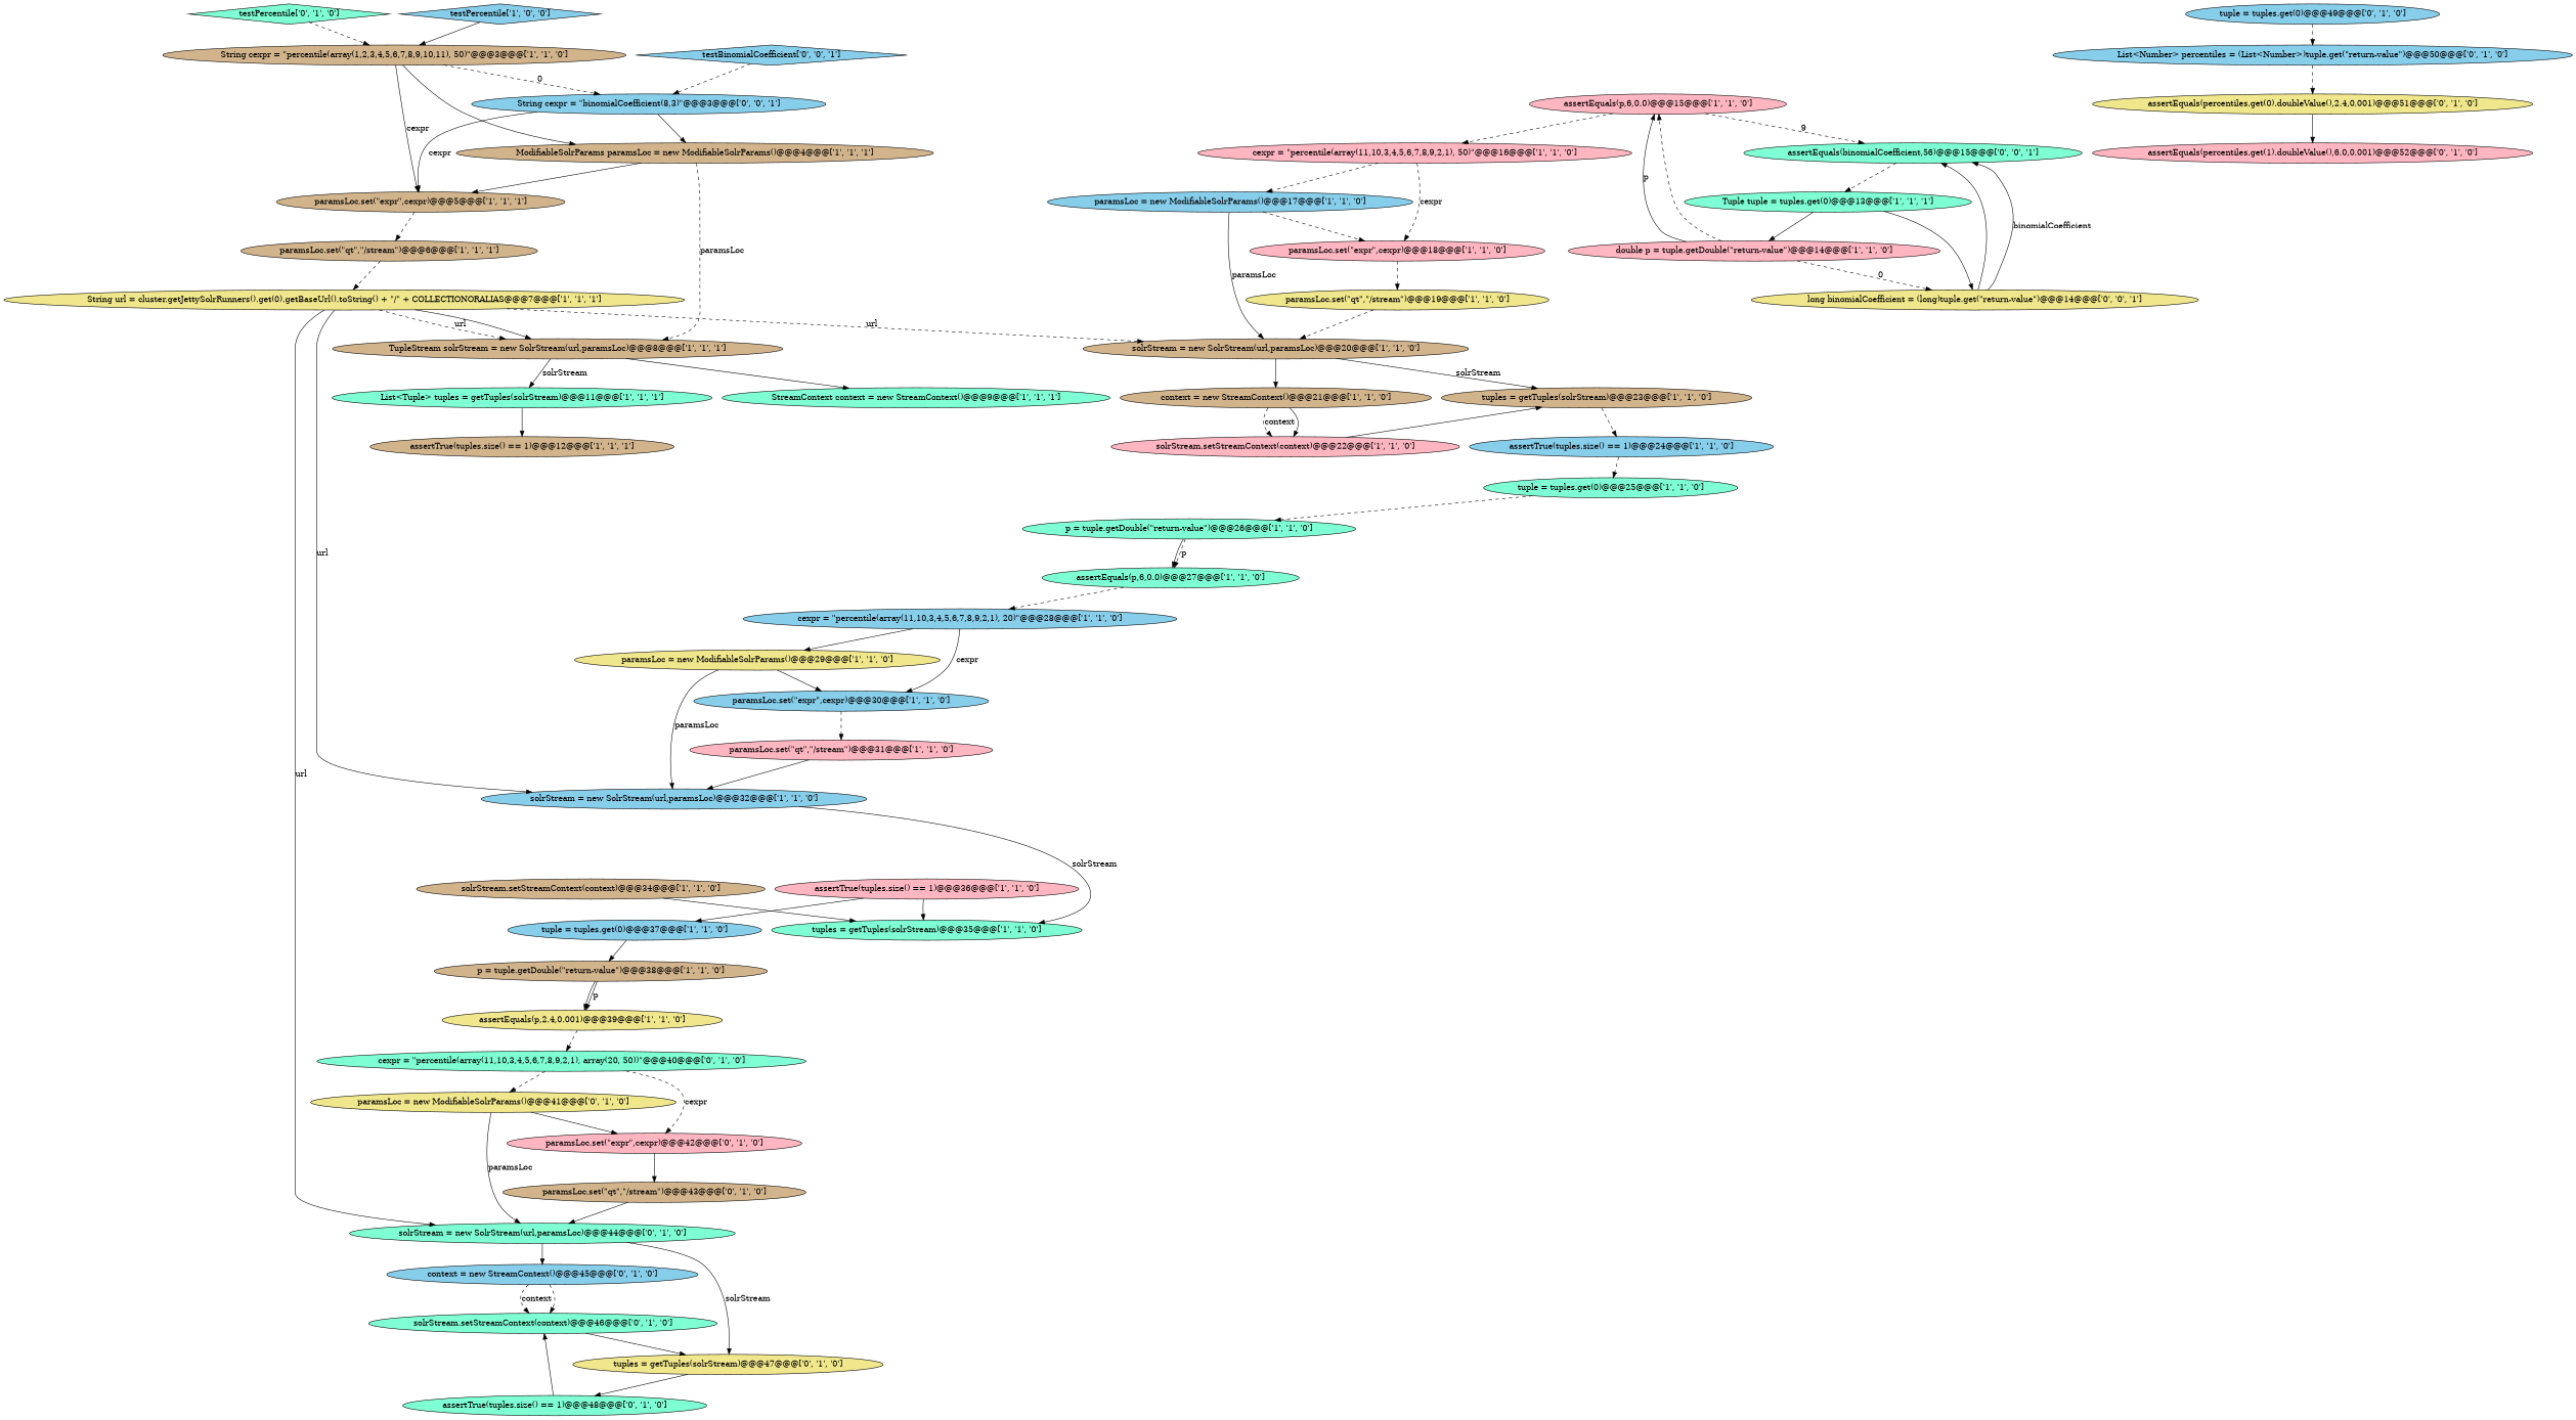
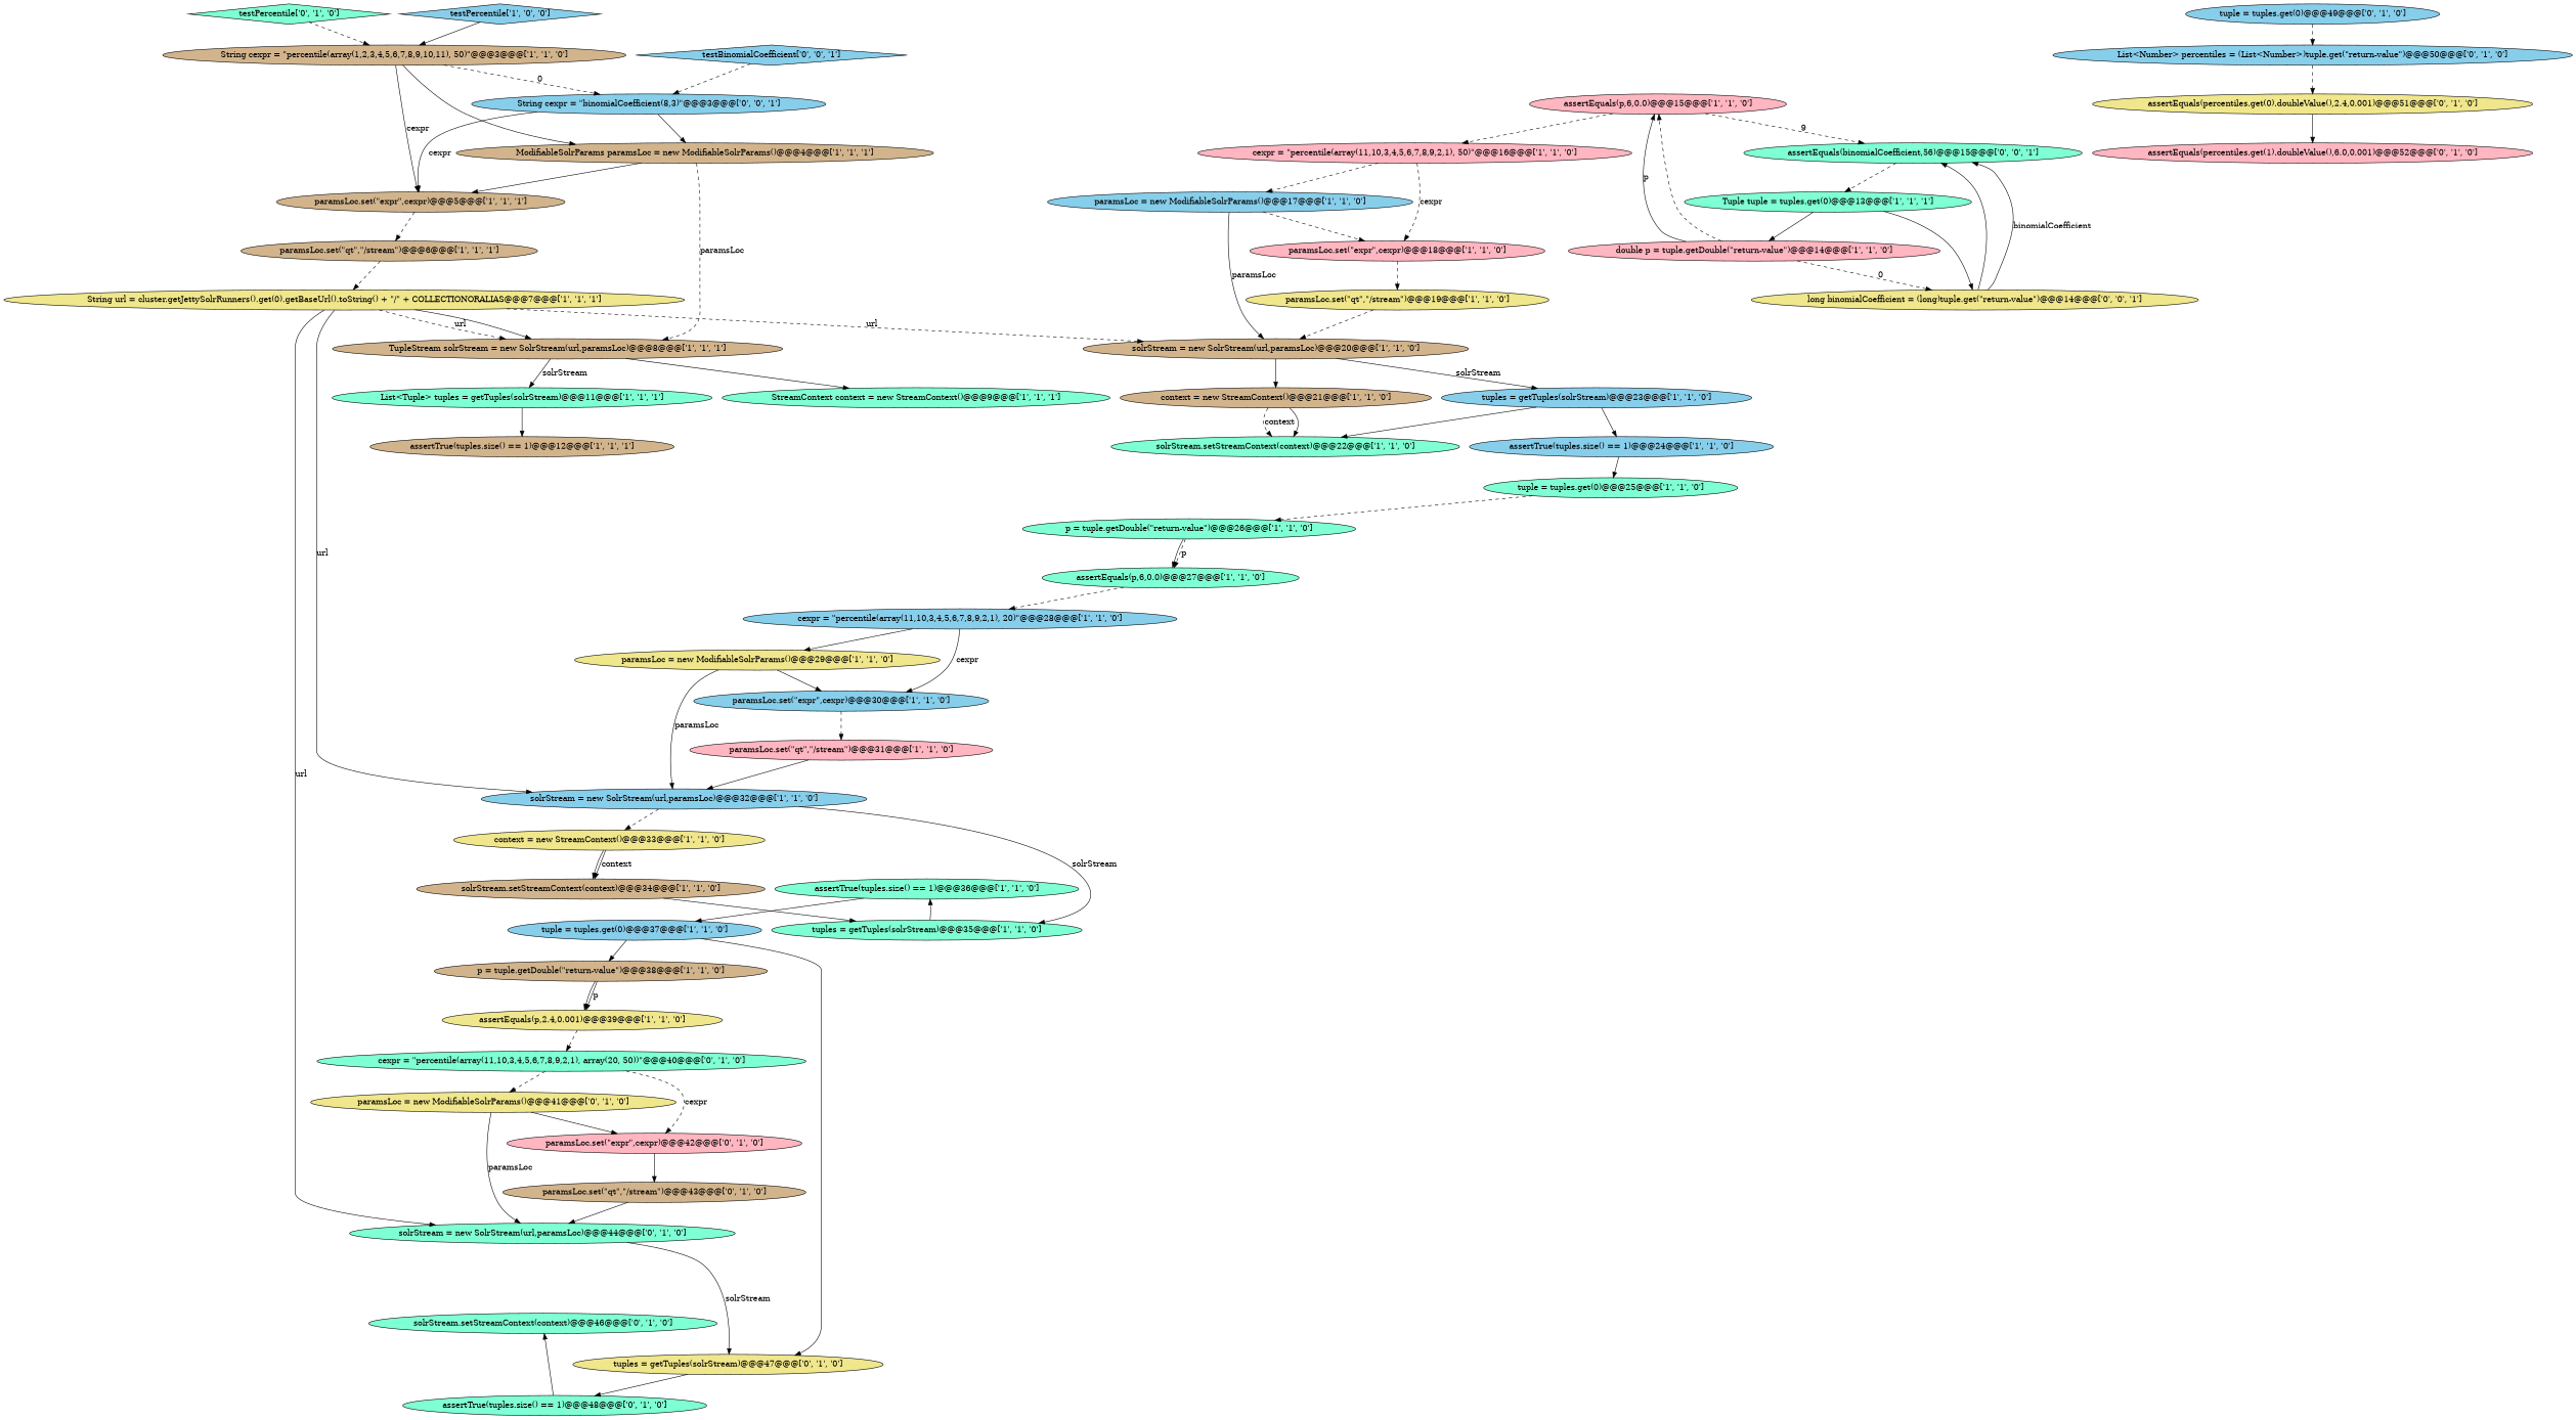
  digraph {
    node [fillcolor=aquamarine shape=ellipse style=filled]
    edge [style=solid]
    n1 [fillcolor=khaki label="assertEquals(p,2.4,0.001)@@@39@@@['1', '1', '0']"]
    n2 [label="cexpr = \"percentile(array(11,10,3,4,5,6,7,8,9,2,1), array(20, 50))\"@@@40@@@['0', '1', '0']"]
    n3 [fillcolor=khaki label="paramsLoc = new ModifiableSolrParams()@@@41@@@['0', '1', '0']"]
    n4 [fillcolor=lightpink label="paramsLoc.set(\"expr\",cexpr)@@@42@@@['0', '1', '0']"]
    n5 [fillcolor=tan label="paramsLoc.set(\"qt\",\"/stream\")@@@6@@@['1', '1', '1']"]
    n6 [fillcolor=khaki label="String url = cluster.getJettySolrRunners().get(0).getBaseUrl().toString() + \"/\" + COLLECTIONORALIAS@@@7@@@['1', '1', '1']"]
    n7 [fillcolor=tan label="TupleStream solrStream = new SolrStream(url,paramsLoc)@@@8@@@['1', '1', '1']"]
    n8 [label="solrStream = new SolrStream(url,paramsLoc)@@@44@@@['0', '1', '0']"]
    n9 [fillcolor=tan label="solrStream = new SolrStream(url,paramsLoc)@@@20@@@['1', '1', '0']"]
    n10 [fillcolor=skyblue label="solrStream = new SolrStream(url,paramsLoc)@@@32@@@['1', '1', '0']"]
    n11 [label="List<Tuple> tuples = getTuples(solrStream)@@@11@@@['1', '1', '1']"]
    n12 [fillcolor=tan label="assertTrue(tuples.size() == 1)@@@12@@@['1', '1', '1']"]
    n13 [label="StreamContext context = new StreamContext()@@@9@@@['1', '1', '1']"]
-   n14 [fillcolor=skyblue label="context = new StreamContext()@@@45@@@['0', '1', '0']"]
    n15 [fillcolor=khaki label="tuples = getTuples(solrStream)@@@47@@@['0', '1', '0']"]
-   n16 [fillcolor=tan label="tuples = getTuples(solrStream)@@@23@@@['1', '1', '0']"]
+   n16 [fillcolor=skyblue label="tuples = getTuples(solrStream)@@@23@@@['1', '1', '0']"]
    n17 [fillcolor=tan label="context = new StreamContext()@@@21@@@['1', '1', '0']"]
    n18 [label="tuples = getTuples(solrStream)@@@35@@@['1', '1', '0']"]
+   n19 [fillcolor=khaki label="context = new StreamContext()@@@33@@@['1', '1', '0']"]
    n20 [fillcolor=tan label="solrStream.setStreamContext(context)@@@34@@@['1', '1', '0']"]
-   n21 [fillcolor=lightpink label="assertTrue(tuples.size() == 1)@@@36@@@['1', '1', '0']"]
+   n21 [label="assertTrue(tuples.size() == 1)@@@36@@@['1', '1', '0']"]
    n22 [fillcolor=tan label="String cexpr = \"percentile(array(1,2,3,4,5,6,7,8,9,10,11), 50)\"@@@3@@@['1', '1', '0']"]
    n23 [fillcolor=skyblue label="String cexpr = \"binomialCoefficient(8,3)\"@@@3@@@['0', '0', '1']"]
    n24 [fillcolor=tan label="paramsLoc.set(\"expr\",cexpr)@@@5@@@['1', '1', '1']"]
    n25 [fillcolor=tan label="ModifiableSolrParams paramsLoc = new ModifiableSolrParams()@@@4@@@['1', '1', '1']"]
    n26 [fillcolor=skyblue label="cexpr = \"percentile(array(11,10,3,4,5,6,7,8,9,2,1), 20)\"@@@28@@@['1', '1', '0']"]
    n27 [fillcolor=skyblue label="paramsLoc.set(\"expr\",cexpr)@@@30@@@['1', '1', '0']"]
    n28 [fillcolor=khaki label="paramsLoc = new ModifiableSolrParams()@@@29@@@['1', '1', '0']"]
    n29 [fillcolor=lightpink label="paramsLoc.set(\"qt\",\"/stream\")@@@31@@@['1', '1', '0']"]
    n30 [fillcolor=skyblue label="tuple = tuples.get(0)@@@37@@@['1', '1', '0']"]
    n31 [fillcolor=lightpink label="double p = tuple.getDouble(\"return-value\")@@@14@@@['1', '1', '0']"]
    n32 [fillcolor=lightpink label="assertEquals(p,6,0.0)@@@15@@@['1', '1', '0']"]
    n33 [fillcolor=khaki label="long binomialCoefficient = (long)tuple.get(\"return-value\")@@@14@@@['0', '0', '1']"]
    n34 [fillcolor=lightpink label="cexpr = \"percentile(array(11,10,3,4,5,6,7,8,9,2,1), 50)\"@@@16@@@['1', '1', '0']"]
    n35 [label="assertEquals(binomialCoefficient,56)@@@15@@@['0', '0', '1']"]
    n36 [fillcolor=lightpink label="assertEquals(percentiles.get(1).doubleValue(),6.0,0.001)@@@52@@@['0', '1', '0']"]
    n37 [fillcolor=khaki label="assertEquals(percentiles.get(0).doubleValue(),2.4,0.001)@@@51@@@['0', '1', '0']"]
    n38 [fillcolor=skyblue label="paramsLoc = new ModifiableSolrParams()@@@17@@@['1', '1', '0']"]
    n39 [fillcolor=lightpink label="paramsLoc.set(\"expr\",cexpr)@@@18@@@['1', '1', '0']"]
    n40 [fillcolor=khaki label="paramsLoc.set(\"qt\",\"/stream\")@@@19@@@['1', '1', '0']"]
    n41 [label="solrStream.setStreamContext(context)@@@46@@@['0', '1', '0']"]
    n42 [label="assertTrue(tuples.size() == 1)@@@48@@@['0', '1', '0']"]
    n43 [label="Tuple tuple = tuples.get(0)@@@13@@@['1', '1', '1']"]
    n44 [fillcolor=skyblue label="List<Number> percentiles = (List<Number>)tuple.get(\"return-value\")@@@50@@@['0', '1', '0']"]
    n45 [fillcolor=tan label="paramsLoc.set(\"qt\",\"/stream\")@@@43@@@['0', '1', '0']"]
    n46 [fillcolor=tan label="p = tuple.getDouble(\"return-value\")@@@38@@@['1', '1', '0']"]
    n47 [label="tuple = tuples.get(0)@@@25@@@['1', '1', '0']"]
    n48 [label="p = tuple.getDouble(\"return-value\")@@@26@@@['1', '1', '0']"]
    n49 [label="assertEquals(p,6,0.0)@@@27@@@['1', '1', '0']"]
    n50 [fillcolor=skyblue label="assertTrue(tuples.size() == 1)@@@24@@@['1', '1', '0']"]
-   n51 [fillcolor=lightpink label="solrStream.setStreamContext(context)@@@22@@@['1', '1', '0']"]
+   n51 [label="solrStream.setStreamContext(context)@@@22@@@['1', '1', '0']"]
    n52 [fillcolor=skyblue label="tuple = tuples.get(0)@@@49@@@['0', '1', '0']"]
    n53 [label="testPercentile['0', '1', '0']" shape=diamond]
    n54 [fillcolor=skyblue label="testPercentile['1', '0', '0']" shape=diamond]
    n55 [fillcolor=skyblue label="testBinomialCoefficient['0', '0', '1']" shape=diamond]
    n1 -> n2 [style=dashed]
    n2 -> n3 [style=dashed]
    n2 -> n4 [label=cexpr style=dashed]
    n3 -> n4
    n3 -> n8 [label=paramsLoc]
    n4 -> n45
    n5 -> n6 [style=dashed]
    n6 -> n7
    n6 -> n7 [label=url style=dashed]
    n6 -> n8 [label=url]
    n6 -> n9 [label=url style=dashed]
    n6 -> n10 [label=url]
    n7 -> n11 [label=solrStream]
    n7 -> n13
-   n8 -> n14
    n8 -> n15 [label=solrStream]
    n9 -> n16 [label=solrStream]
    n9 -> n17
    n10 -> n18 [label=solrStream]
+   n10 -> n19 [style=dashed]
    n11 -> n12
-   n14 -> n41 [style=dashed]
-   n14 -> n41 [label=context style=dashed]
    n15 -> n42
-   n16 -> n50 [style=dashed]
+   n16 -> n50
    n17 -> n51
    n17 -> n51 [label=context style=dashed]
-   n21 -> n18
+   n18 -> n21
+   n19 -> n20 [label=context]
+   n19 -> n20
    n20 -> n18
    n21 -> n30
    n22 -> n23 [label=0 style=dashed]
    n22 -> n24 [label=cexpr]
    n22 -> n25
    n23 -> n24 [label=cexpr]
    n23 -> n25
    n24 -> n5 [style=dashed]
    n25 -> n7 [label=paramsLoc style=dashed]
    n25 -> n24
    n26 -> n27 [label=cexpr]
    n26 -> n28
    n27 -> n29 [style=dashed]
    n28 -> n10 [label=paramsLoc]
    n28 -> n27
    n29 -> n10
    n30 -> n46
    n31 -> n32 [label=p]
    n31 -> n32 [style=dashed]
    n31 -> n33 [label=0 style=dashed]
    n32 -> n34 [style=dashed]
    n32 -> n35 [label=9 style=dashed]
    n33 -> n35 [label=binomialCoefficient]
    n33 -> n35
    n34 -> n38 [style=dashed]
    n34 -> n39 [label=cexpr style=dashed]
    n35 -> n43 [style=dashed]
    n37 -> n36
    n38 -> n9 [label=paramsLoc]
    n38 -> n39 [style=dashed]
    n39 -> n40 [style=dashed]
    n40 -> n9 [style=dashed]
-   n41 -> n15
+   n30 -> n15
    n42 -> n41
    n43 -> n31
    n43 -> n33
    n44 -> n37 [style=dashed]
    n45 -> n8
    n46 -> n1 [label=p]
    n46 -> n1
    n47 -> n48 [style=dashed]
    n48 -> n49 [label=p style=dashed]
    n48 -> n49
    n49 -> n26 [style=dashed]
-   n50 -> n47 [style=dashed]
-   n51 -> n16
+   n50 -> n47
+   n16 -> n51
    n52 -> n44 [style=dashed]
    n53 -> n22 [style=dashed]
    n54 -> n22
    n55 -> n23 [style=dashed]
  }
